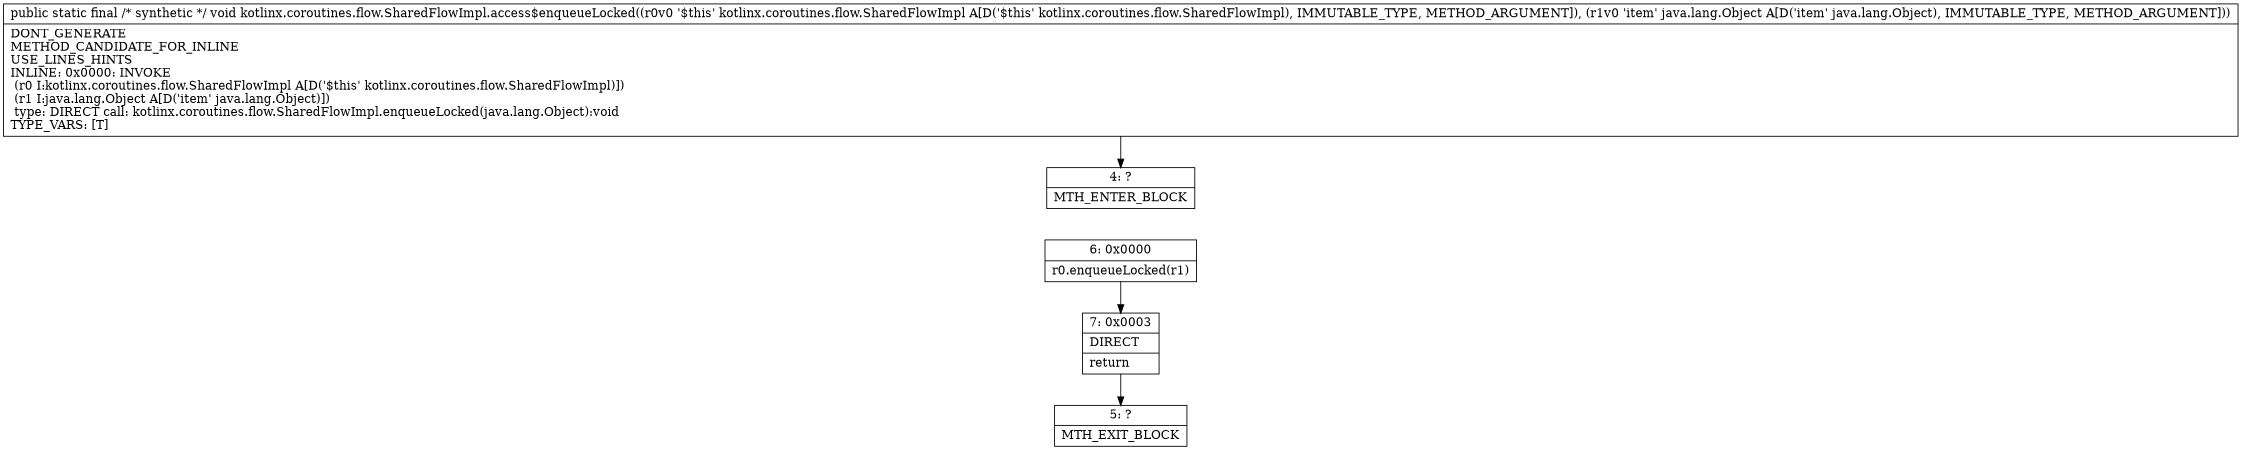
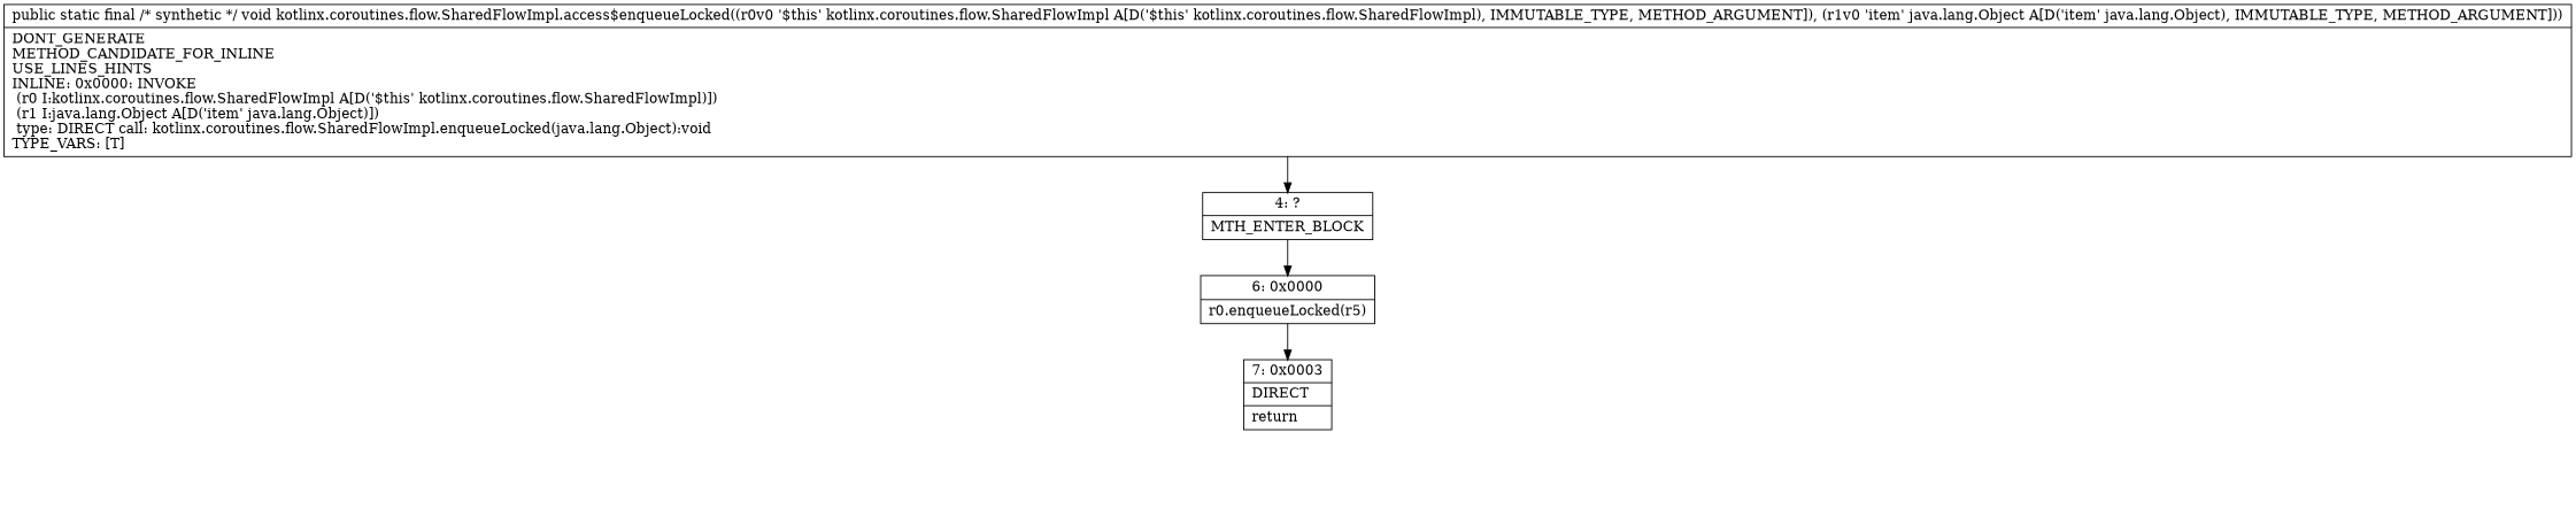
  digraph {
    node [shape=record]
    n1 [label="{4\:\ ?|MTH_ENTER_BLOCK\l}"]
-   n2 [label="{6\:\ 0x0000|r0.enqueueLocked(r1)\l}"]
+   n2 [label="{6\:\ 0x0000|r0.enqueueLocked(r5)\l}"]
    n3 [label="{7\:\ 0x0003|DIRECT\l|return\l}"]
-   n4 [label="{5\:\ ?|MTH_EXIT_BLOCK\l}"]
    n5 [label="{public static final \/* synthetic *\/ void kotlinx.coroutines.flow.SharedFlowImpl.access$enqueueLocked((r0v0 '$this' kotlinx.coroutines.flow.SharedFlowImpl A[D('$this' kotlinx.coroutines.flow.SharedFlowImpl), IMMUTABLE_TYPE, METHOD_ARGUMENT]), (r1v0 'item' java.lang.Object A[D('item' java.lang.Object), IMMUTABLE_TYPE, METHOD_ARGUMENT]))  | DONT_GENERATE\lMETHOD_CANDIDATE_FOR_INLINE\lUSE_LINES_HINTS\lINLINE: 0x0000: INVOKE  \l  (r0 I:kotlinx.coroutines.flow.SharedFlowImpl A[D('$this' kotlinx.coroutines.flow.SharedFlowImpl)])\l  (r1 I:java.lang.Object A[D('item' java.lang.Object)])\l type: DIRECT call: kotlinx.coroutines.flow.SharedFlowImpl.enqueueLocked(java.lang.Object):void\lTYPE_VARS: [T]\l}"]
+   n1 -> n2
    n2 -> n3
-   n3 -> n4
    n5 -> n1
  }
